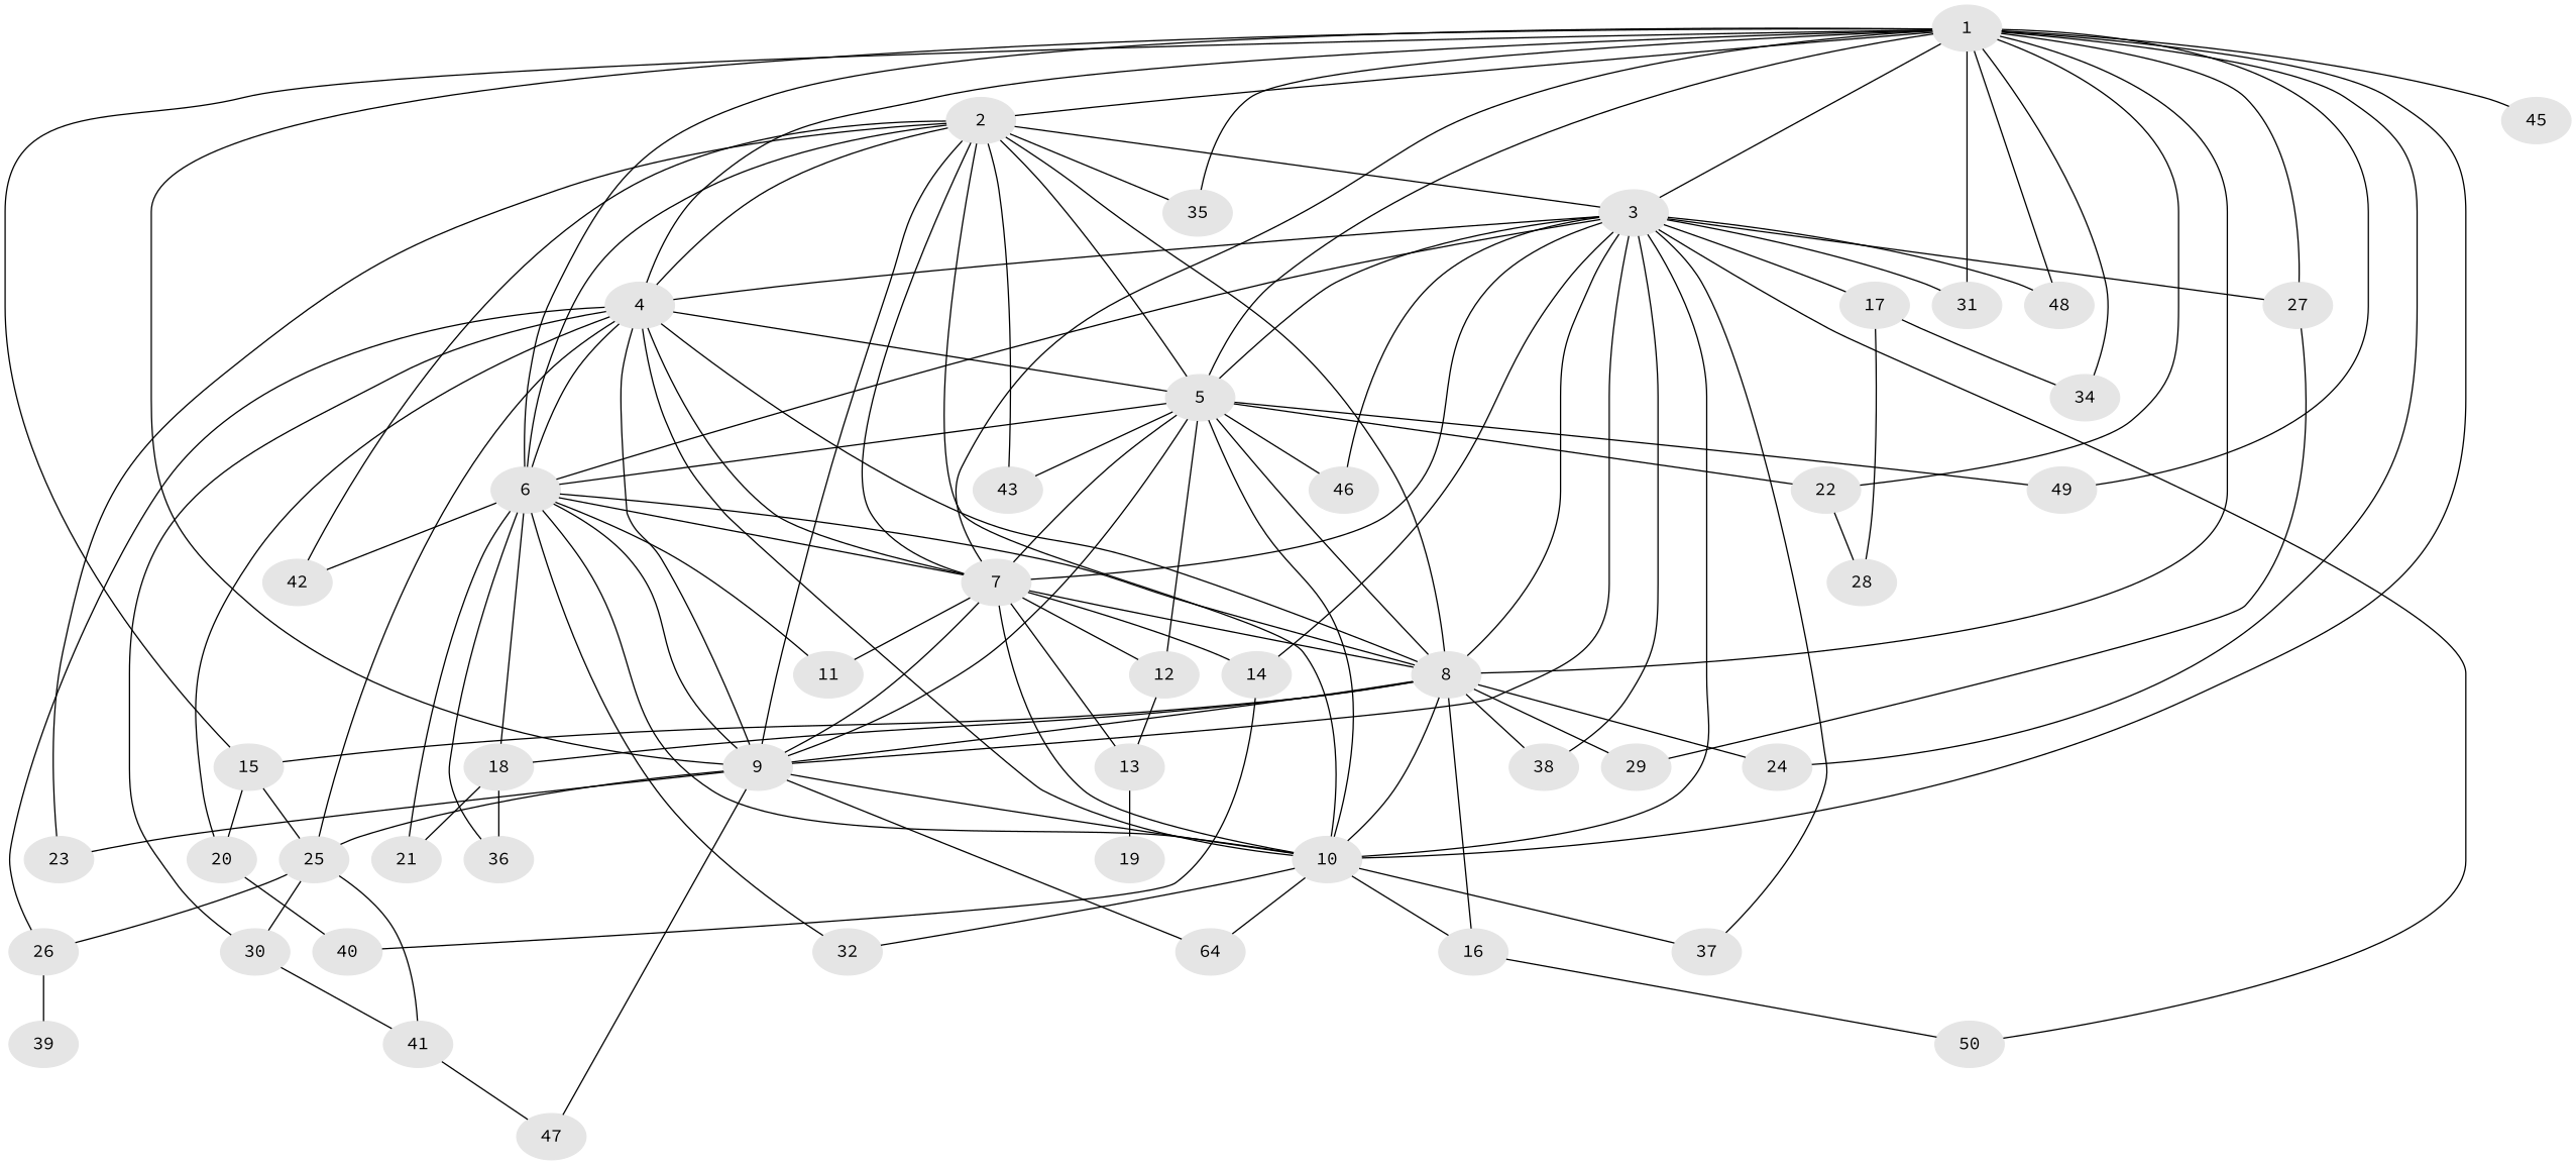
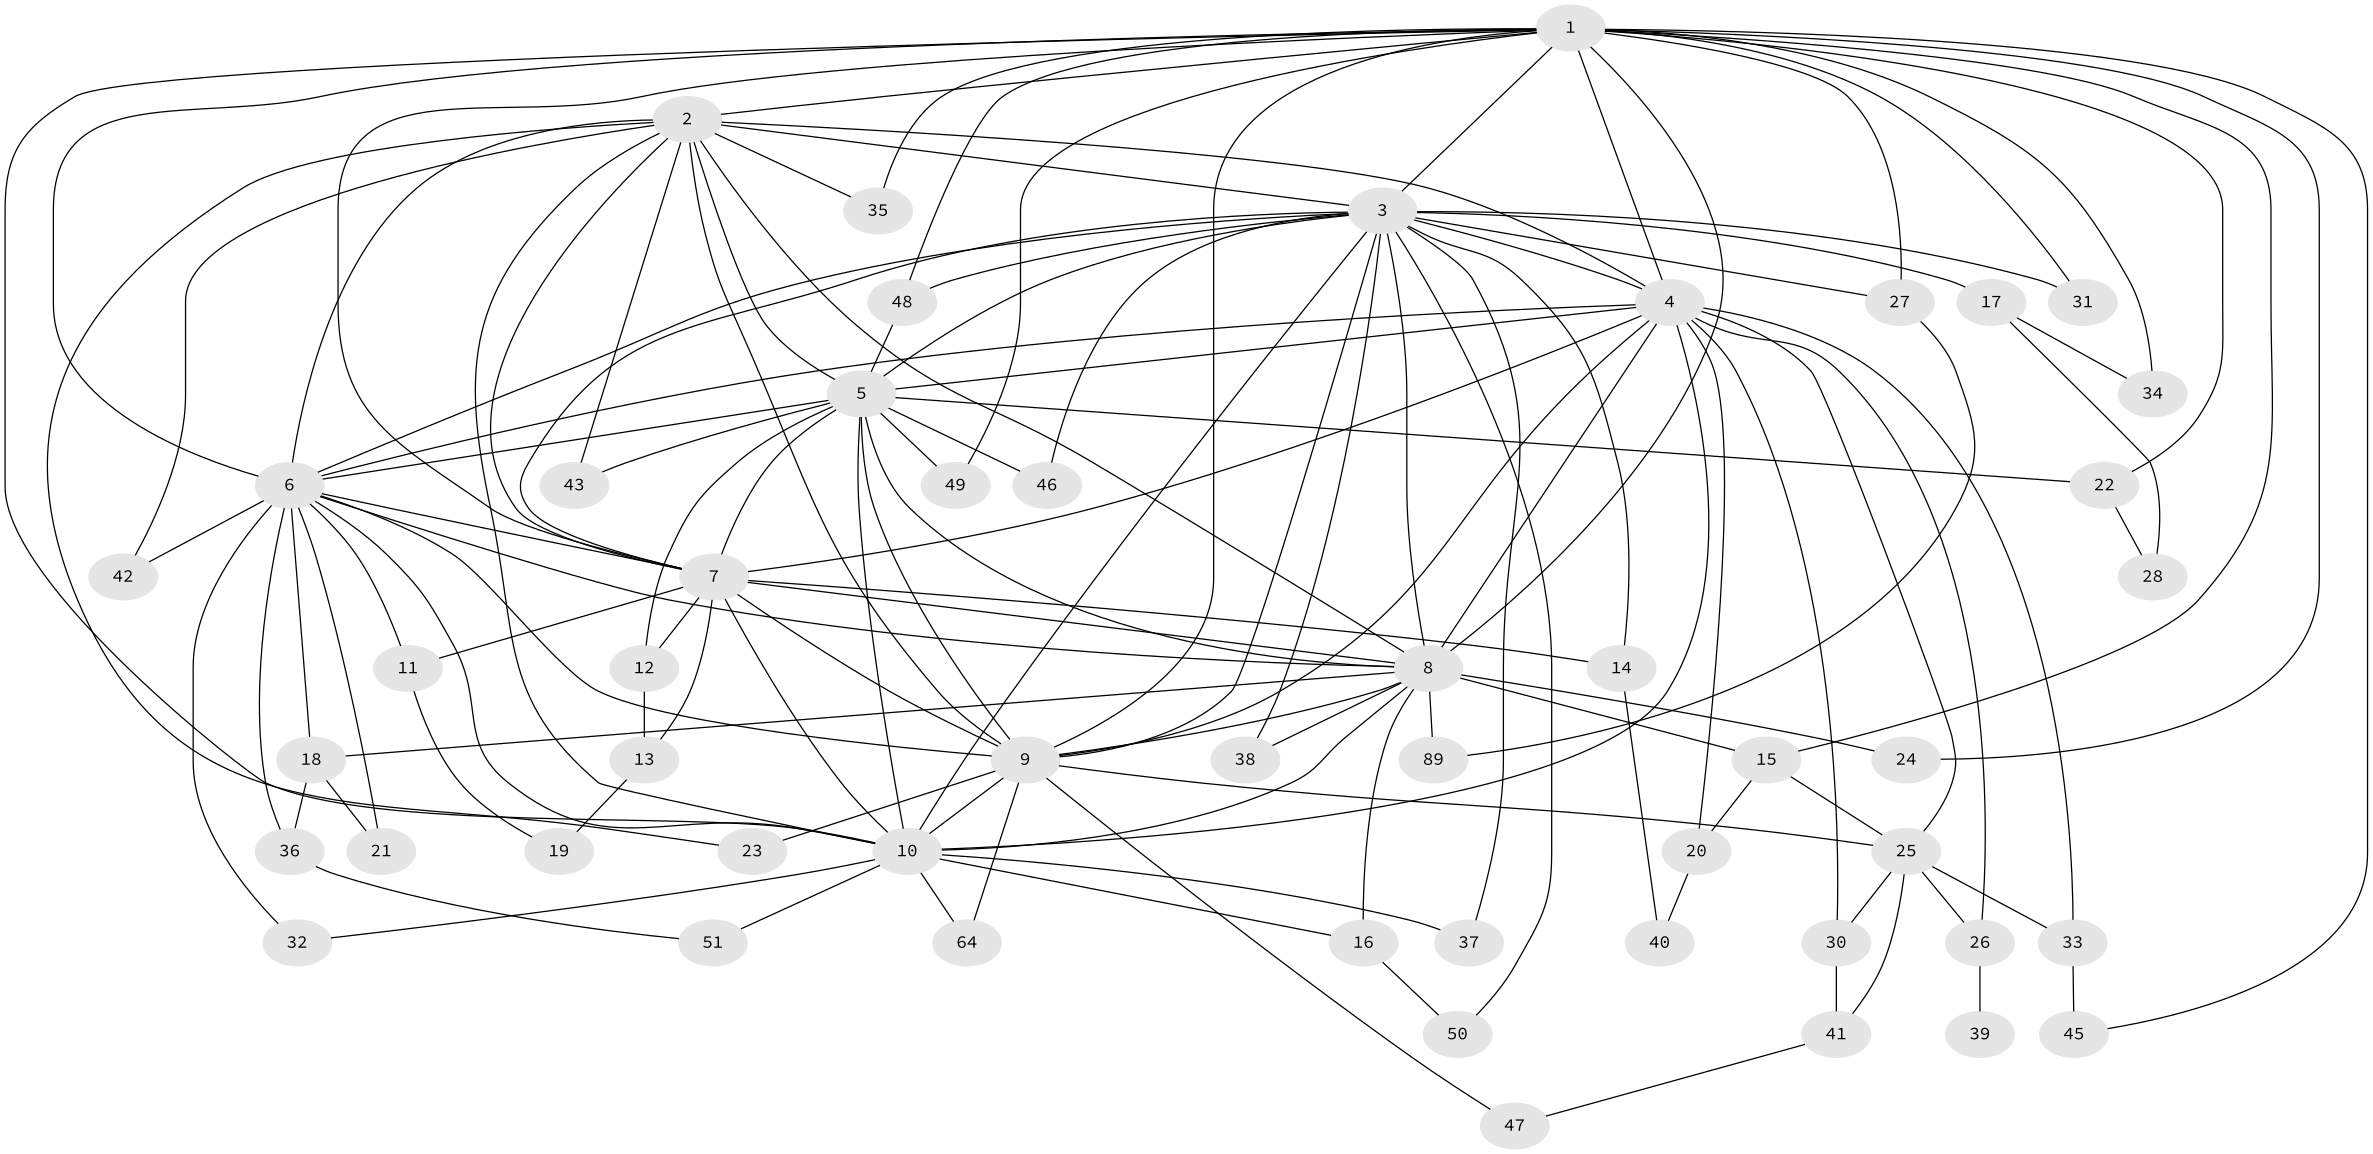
  graph {
    fontname="Source Code Pro"
    node [color=gray90 fontname="Source Code Pro" style=filled]
    edge [fontname="Source Code Pro"]
    1
    2
    3
    4
    5
    6
    7
    8
    9
    10
    15
    22
    24
    27
    31
    34
    35
    45
    48
    49
    23
    42
    43
    14
    17
    37
    38
    46
    50
    20
    26
    30
+   33
    25
    12
    11
    18
    21
    32
    36
    13
    16
-   29
+   29 [label=89]
    n44 [label=64]
    47
+   51
    28
    40
    39
    41
    19
    1 -- 2
    1 -- 3
    1 -- 4
-   1 -- 5
+   48 -- 5
    1 -- 6
    1 -- 7
    1 -- 8
    1 -- 9
    1 -- 10
    1 -- 15
    1 -- 22
    1 -- 24
    1 -- 27
    1 -- 31
    1 -- 34
    1 -- 35
    1 -- 45
    1 -- 48
    1 -- 49
    2 -- 3
    2 -- 4
    2 -- 5
    2 -- 6
    2 -- 7
    2 -- 8
    2 -- 9
    2 -- 10
    2 -- 35
    2 -- 23
    2 -- 42
    2 -- 43
    3 -- 4
    3 -- 5
    3 -- 6
    3 -- 7
    3 -- 8
    3 -- 9
    3 -- 10
    3 -- 27
    3 -- 31
    3 -- 48
    3 -- 14
    3 -- 17
    3 -- 37
    3 -- 38
    3 -- 46
    3 -- 50
    4 -- 5
    4 -- 6
    4 -- 7
    4 -- 8
    4 -- 9
    4 -- 10
    4 -- 20
    4 -- 26
    4 -- 30
+   4 -- 33
    4 -- 25
    5 -- 6
    5 -- 7
    5 -- 8
    5 -- 9
    5 -- 10
    5 -- 22
    5 -- 49
    5 -- 43
    5 -- 46
    5 -- 12
    6 -- 7
    6 -- 8
    6 -- 9
    6 -- 10
    6 -- 42
    6 -- 11
    6 -- 18
    6 -- 21
    6 -- 32
    6 -- 36
    7 -- 8
    7 -- 9
    7 -- 10
    7 -- 14
    7 -- 12
    7 -- 11
    7 -- 13
    8 -- 9
    8 -- 10
    8 -- 15
    8 -- 24
    8 -- 38
    8 -- 18
    8 -- 16
    8 -- 29
    9 -- 10
    9 -- 23
    9 -- 25
    9 -- n44
    9 -- 47
    10 -- 37
    10 -- 32
    10 -- 16
    10 -- n44
+   10 -- 51
    15 -- 20
    15 -- 25
    22 -- 28
    27 -- 29
    14 -- 40
    17 -- 34
    17 -- 28
    20 -- 40
    26 -- 39
    30 -- 41
+   33 -- 45
    25 -- 26
    25 -- 30
+   25 -- 33
    25 -- 41
    12 -- 13
+   11 -- 19
    18 -- 21
    18 -- 36
+   36 -- 51
    13 -- 19
    16 -- 50
    41 -- 47
  }
